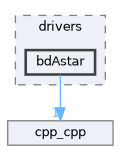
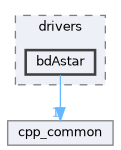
  digraph {
    compound=true
    node [fillcolor="#edf0f7" fontname=Helvetica fontsize=10 shape=box]
    n1 [color=grey25 height=0.2 label=bdAstar style="filled,bold" width=0.4]
-   n2 [color=grey50 height=0.2 label=cpp_cpp style=filled width=0.4]
+   n2 [color=grey50 height=0.2 label=cpp_common style=filled width=0.4]
    subgraph cluster_1 {
      bgcolor="#edf0f7"
      fontname=Helvetica
      fontsize=10
      label=drivers
      pencolor=grey50
      style="filled,dashed"
      n1
    }
    n1 -> n2 [color=steelblue1 fontcolor=steelblue1 fontname=Helvetica fontsize=10 headlabel=1 labeldistance=1.5 labelfontname=Helvetica labelfontsize=10]
  }
